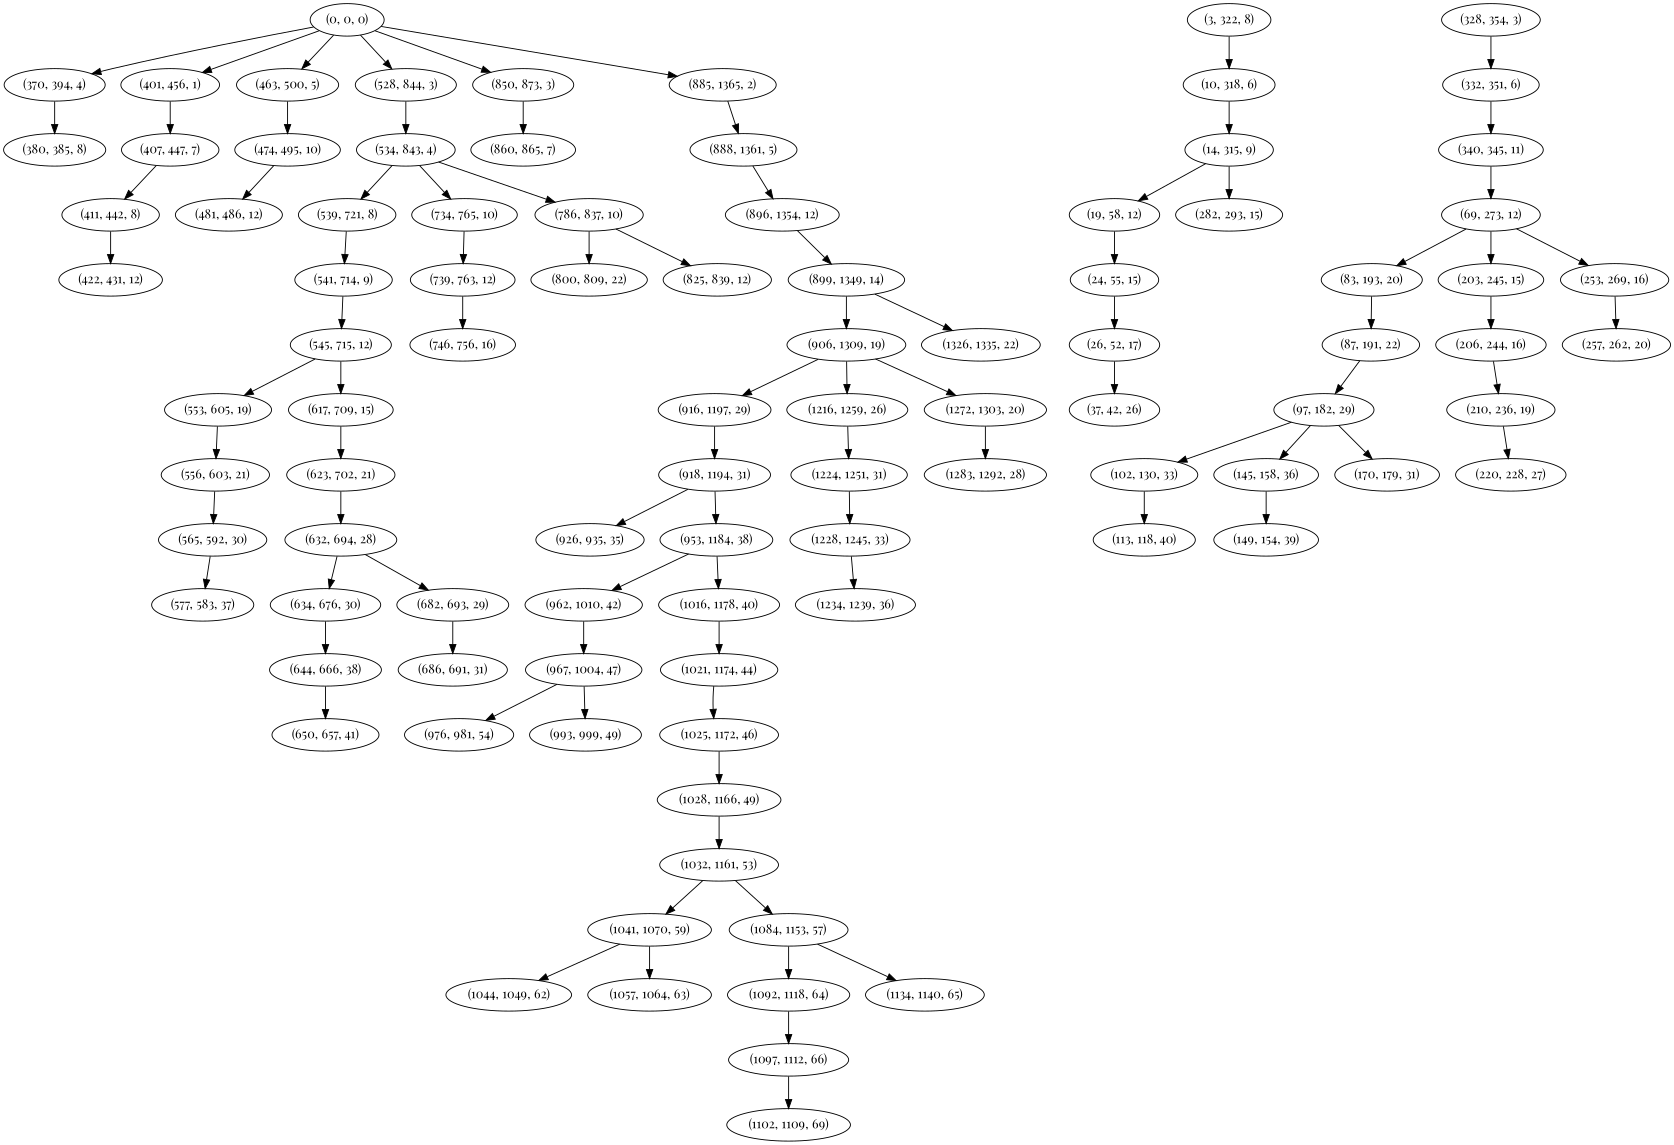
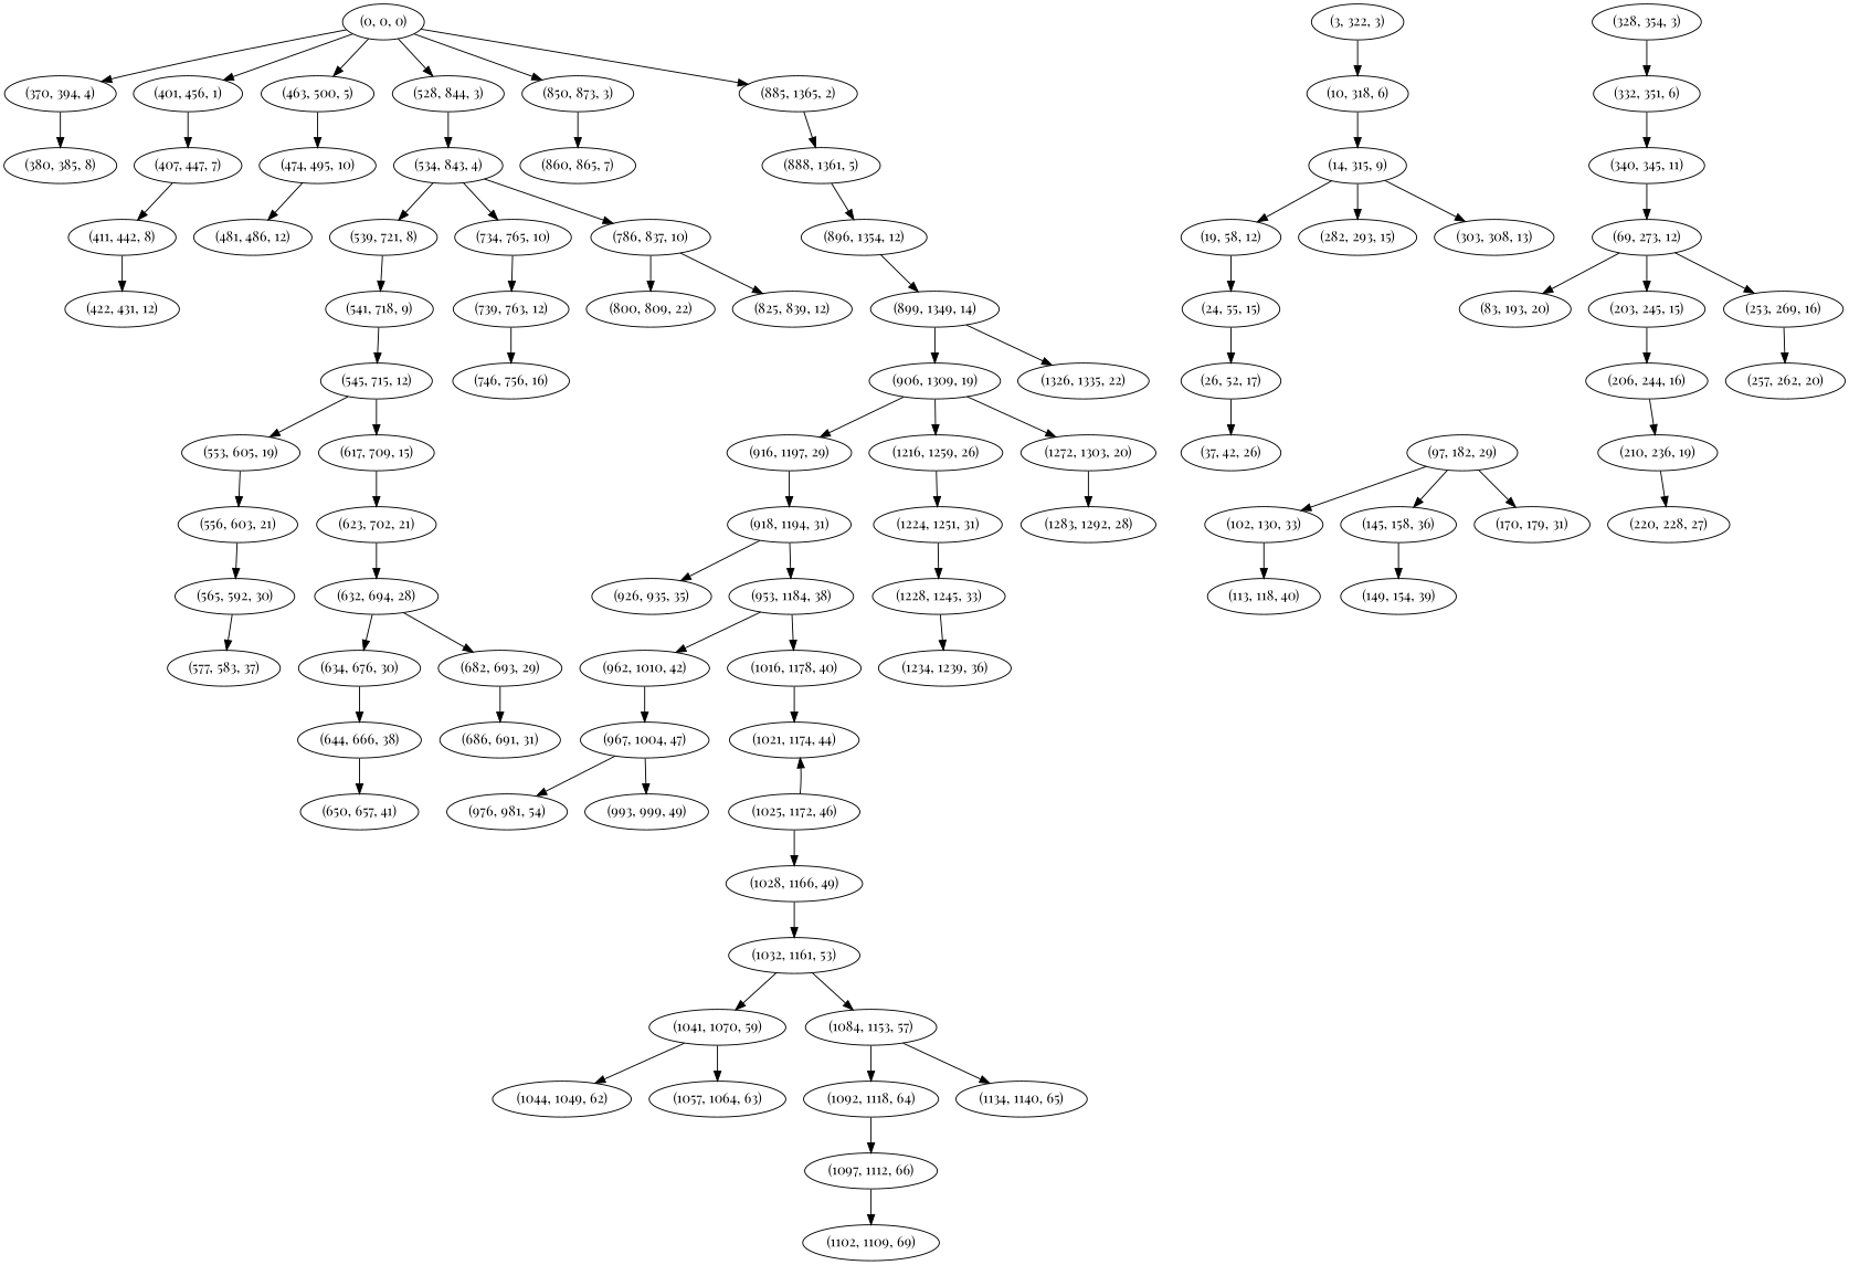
  digraph {
    fontname="Playfair Display"
    node [fontname="Playfair Display"]
    edge [fontname="Playfair Display"]
    "(0, 0, 0)"
    "(370, 394, 4)"
    "(401, 456, 1)"
    "(463, 500, 5)"
    "(528, 844, 3)"
    "(850, 873, 3)"
    "(885, 1365, 2)"
    "(380, 385, 8)"
    "(407, 447, 7)"
    "(474, 495, 10)"
    "(534, 843, 4)"
    "(860, 865, 7)"
    "(888, 1361, 5)"
-   "(3, 322, 3)" [label="(3, 322, 8)"]
+   "(3, 322, 3)"
    "(10, 318, 6)"
    "(328, 354, 3)"
    "(332, 351, 6)"
    "(14, 315, 9)"
    "(19, 58, 12)"
    "(282, 293, 15)"
+   "(303, 308, 13)"
    "(24, 55, 15)"
    "(69, 273, 12)"
    "(83, 193, 20)"
    "(203, 245, 15)"
    "(253, 269, 16)"
    "(26, 52, 17)"
    "(37, 42, 26)"
-   "(87, 191, 22)"
    "(206, 244, 16)"
    "(257, 262, 20)"
    "(97, 182, 29)"
    "(102, 130, 33)"
    "(145, 158, 36)"
    "(170, 179, 31)"
    "(113, 118, 40)"
    "(149, 154, 39)"
    "(210, 236, 19)"
    "(220, 228, 27)"
    "(340, 345, 11)"
    "(411, 442, 8)"
    "(422, 431, 12)"
    "(481, 486, 12)"
    "(539, 721, 8)"
    "(734, 765, 10)"
    "(786, 837, 10)"
-   "(541, 718, 9)" [label="(541, 714, 9)"]
+   "(541, 718, 9)"
    "(739, 763, 12)"
    "(800, 809, 22)"
    n50 [label="(825, 839, 12)"]
    "(545, 715, 12)"
    "(553, 605, 19)"
    "(617, 709, 15)"
    "(556, 603, 21)"
    "(623, 702, 21)"
    "(565, 592, 30)"
    "(577, 583, 37)"
    "(632, 694, 28)"
    "(634, 676, 30)"
    "(682, 693, 29)"
    "(644, 666, 38)"
    "(686, 691, 31)"
    "(650, 657, 41)"
    "(746, 756, 16)"
    "(896, 1354, 12)"
    "(899, 1349, 14)"
    "(906, 1309, 19)"
    "(1326, 1335, 22)"
    "(916, 1197, 29)"
    "(1216, 1259, 26)"
    "(1272, 1303, 20)"
    "(918, 1194, 31)"
    "(1224, 1251, 31)"
    "(1283, 1292, 28)"
    "(926, 935, 35)"
    "(953, 1184, 38)"
    "(962, 1010, 42)"
    "(1016, 1178, 40)"
    "(967, 1004, 47)"
    "(1021, 1174, 44)"
    "(976, 981, 54)"
    "(993, 999, 49)"
    "(1025, 1172, 46)"
    "(1028, 1166, 49)"
    "(1032, 1161, 53)"
    "(1041, 1070, 59)"
    "(1084, 1153, 57)"
    "(1044, 1049, 62)"
    "(1057, 1064, 63)"
    "(1092, 1118, 64)"
    "(1134, 1140, 65)"
    "(1097, 1112, 66)"
    "(1102, 1109, 69)"
    "(1228, 1245, 33)"
    "(1234, 1239, 36)"
    "(0, 0, 0)" -> "(370, 394, 4)"
    "(0, 0, 0)" -> "(401, 456, 1)"
    "(0, 0, 0)" -> "(463, 500, 5)"
    "(0, 0, 0)" -> "(528, 844, 3)"
    "(0, 0, 0)" -> "(850, 873, 3)"
    "(0, 0, 0)" -> "(885, 1365, 2)"
    "(370, 394, 4)" -> "(380, 385, 8)"
    "(401, 456, 1)" -> "(407, 447, 7)"
    "(463, 500, 5)" -> "(474, 495, 10)"
    "(528, 844, 3)" -> "(534, 843, 4)"
    "(850, 873, 3)" -> "(860, 865, 7)"
    "(885, 1365, 2)" -> "(888, 1361, 5)"
    "(407, 447, 7)" -> "(411, 442, 8)"
    "(474, 495, 10)" -> "(481, 486, 12)"
    "(534, 843, 4)" -> "(539, 721, 8)"
    "(534, 843, 4)" -> "(734, 765, 10)"
    "(534, 843, 4)" -> "(786, 837, 10)"
    "(888, 1361, 5)" -> "(896, 1354, 12)"
    "(3, 322, 3)" -> "(10, 318, 6)"
    "(10, 318, 6)" -> "(14, 315, 9)"
    "(328, 354, 3)" -> "(332, 351, 6)"
    "(332, 351, 6)" -> "(340, 345, 11)"
    "(14, 315, 9)" -> "(19, 58, 12)"
    "(14, 315, 9)" -> "(282, 293, 15)"
+   "(14, 315, 9)" -> "(303, 308, 13)"
    "(19, 58, 12)" -> "(24, 55, 15)"
    "(24, 55, 15)" -> "(26, 52, 17)"
    "(69, 273, 12)" -> "(83, 193, 20)"
    "(69, 273, 12)" -> "(203, 245, 15)"
    "(69, 273, 12)" -> "(253, 269, 16)"
-   "(83, 193, 20)" -> "(87, 191, 22)"
    "(203, 245, 15)" -> "(206, 244, 16)"
    "(253, 269, 16)" -> "(257, 262, 20)"
    "(26, 52, 17)" -> "(37, 42, 26)"
-   "(87, 191, 22)" -> "(97, 182, 29)"
    "(206, 244, 16)" -> "(210, 236, 19)"
    "(97, 182, 29)" -> "(102, 130, 33)"
    "(97, 182, 29)" -> "(145, 158, 36)"
    "(97, 182, 29)" -> "(170, 179, 31)"
    "(102, 130, 33)" -> "(113, 118, 40)"
    "(145, 158, 36)" -> "(149, 154, 39)"
    "(210, 236, 19)" -> "(220, 228, 27)"
    "(340, 345, 11)" -> "(69, 273, 12)"
    "(411, 442, 8)" -> "(422, 431, 12)"
    "(539, 721, 8)" -> "(541, 718, 9)"
    "(734, 765, 10)" -> "(739, 763, 12)"
    "(786, 837, 10)" -> "(800, 809, 22)"
    "(786, 837, 10)" -> n50
    "(541, 718, 9)" -> "(545, 715, 12)"
    "(739, 763, 12)" -> "(746, 756, 16)"
    "(545, 715, 12)" -> "(553, 605, 19)"
    "(545, 715, 12)" -> "(617, 709, 15)"
    "(553, 605, 19)" -> "(556, 603, 21)"
    "(617, 709, 15)" -> "(623, 702, 21)"
    "(556, 603, 21)" -> "(565, 592, 30)"
    "(623, 702, 21)" -> "(632, 694, 28)"
    "(565, 592, 30)" -> "(577, 583, 37)"
    "(632, 694, 28)" -> "(634, 676, 30)"
    "(632, 694, 28)" -> "(682, 693, 29)"
    "(634, 676, 30)" -> "(644, 666, 38)"
    "(682, 693, 29)" -> "(686, 691, 31)"
    "(644, 666, 38)" -> "(650, 657, 41)"
    "(896, 1354, 12)" -> "(899, 1349, 14)"
    "(899, 1349, 14)" -> "(906, 1309, 19)"
    "(899, 1349, 14)" -> "(1326, 1335, 22)"
    "(906, 1309, 19)" -> "(916, 1197, 29)"
    "(906, 1309, 19)" -> "(1216, 1259, 26)"
    "(906, 1309, 19)" -> "(1272, 1303, 20)"
    "(916, 1197, 29)" -> "(918, 1194, 31)"
    "(1216, 1259, 26)" -> "(1224, 1251, 31)"
    "(1272, 1303, 20)" -> "(1283, 1292, 28)"
    "(918, 1194, 31)" -> "(926, 935, 35)"
    "(918, 1194, 31)" -> "(953, 1184, 38)"
    "(1224, 1251, 31)" -> "(1228, 1245, 33)"
    "(953, 1184, 38)" -> "(962, 1010, 42)"
    "(953, 1184, 38)" -> "(1016, 1178, 40)"
    "(962, 1010, 42)" -> "(967, 1004, 47)"
    "(1016, 1178, 40)" -> "(1021, 1174, 44)"
    "(967, 1004, 47)" -> "(976, 981, 54)"
    "(967, 1004, 47)" -> "(993, 999, 49)"
-   "(1021, 1174, 44)" -> "(1025, 1172, 46)"
+   "(1025, 1172, 46)" -> "(1021, 1174, 44)"
    "(1025, 1172, 46)" -> "(1028, 1166, 49)"
    "(1028, 1166, 49)" -> "(1032, 1161, 53)"
    "(1032, 1161, 53)" -> "(1041, 1070, 59)"
    "(1032, 1161, 53)" -> "(1084, 1153, 57)"
    "(1041, 1070, 59)" -> "(1044, 1049, 62)"
    "(1041, 1070, 59)" -> "(1057, 1064, 63)"
    "(1084, 1153, 57)" -> "(1092, 1118, 64)"
    "(1084, 1153, 57)" -> "(1134, 1140, 65)"
    "(1092, 1118, 64)" -> "(1097, 1112, 66)"
    "(1097, 1112, 66)" -> "(1102, 1109, 69)"
    "(1228, 1245, 33)" -> "(1234, 1239, 36)"
  }
